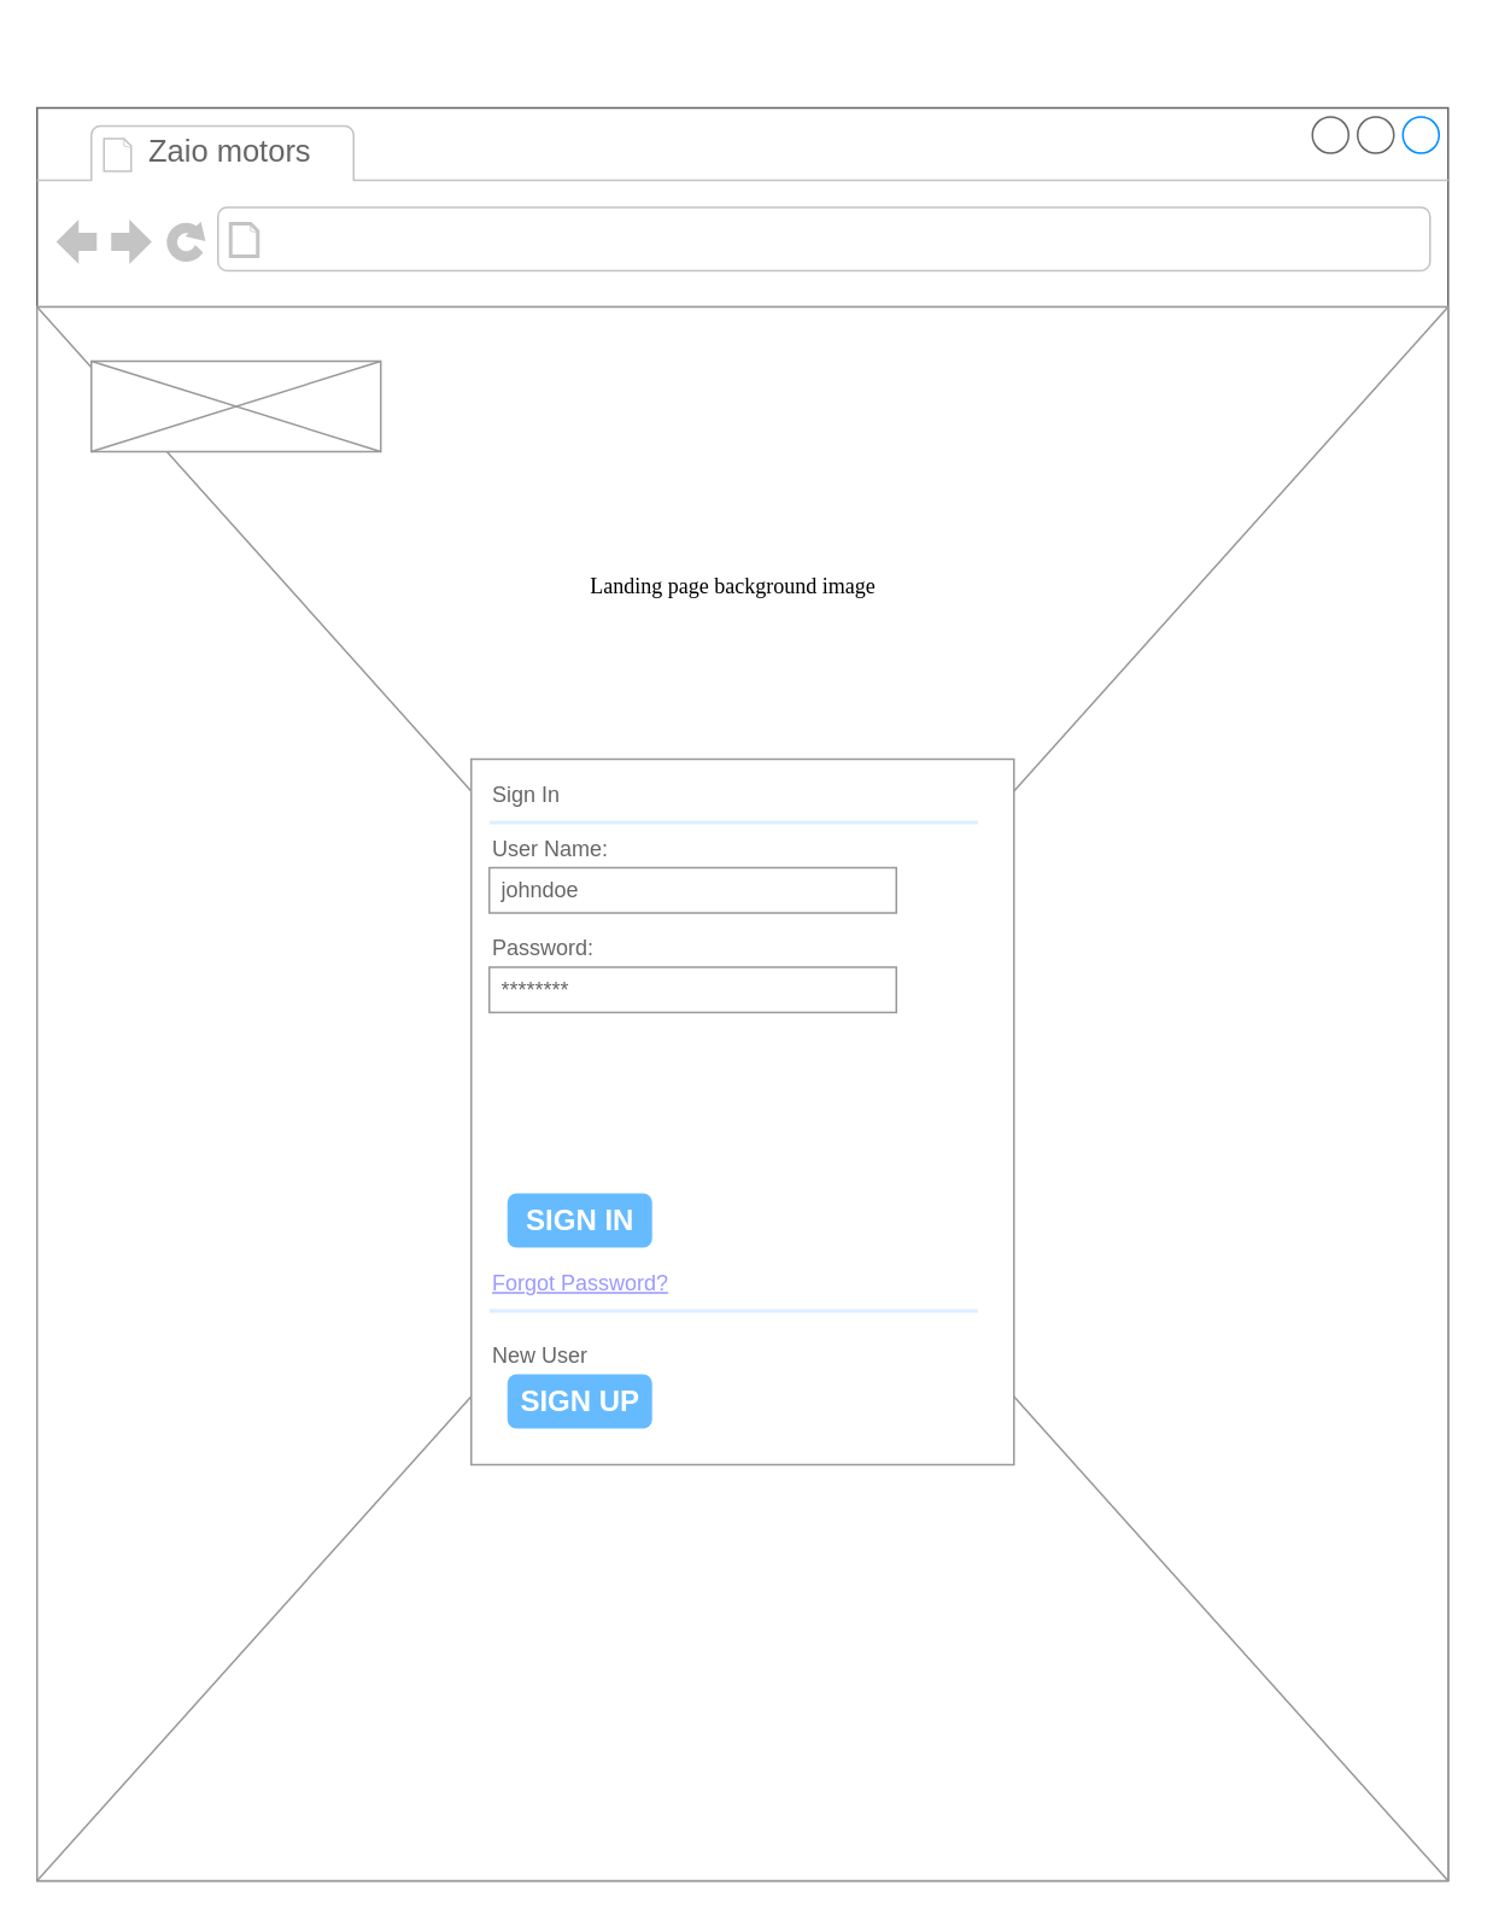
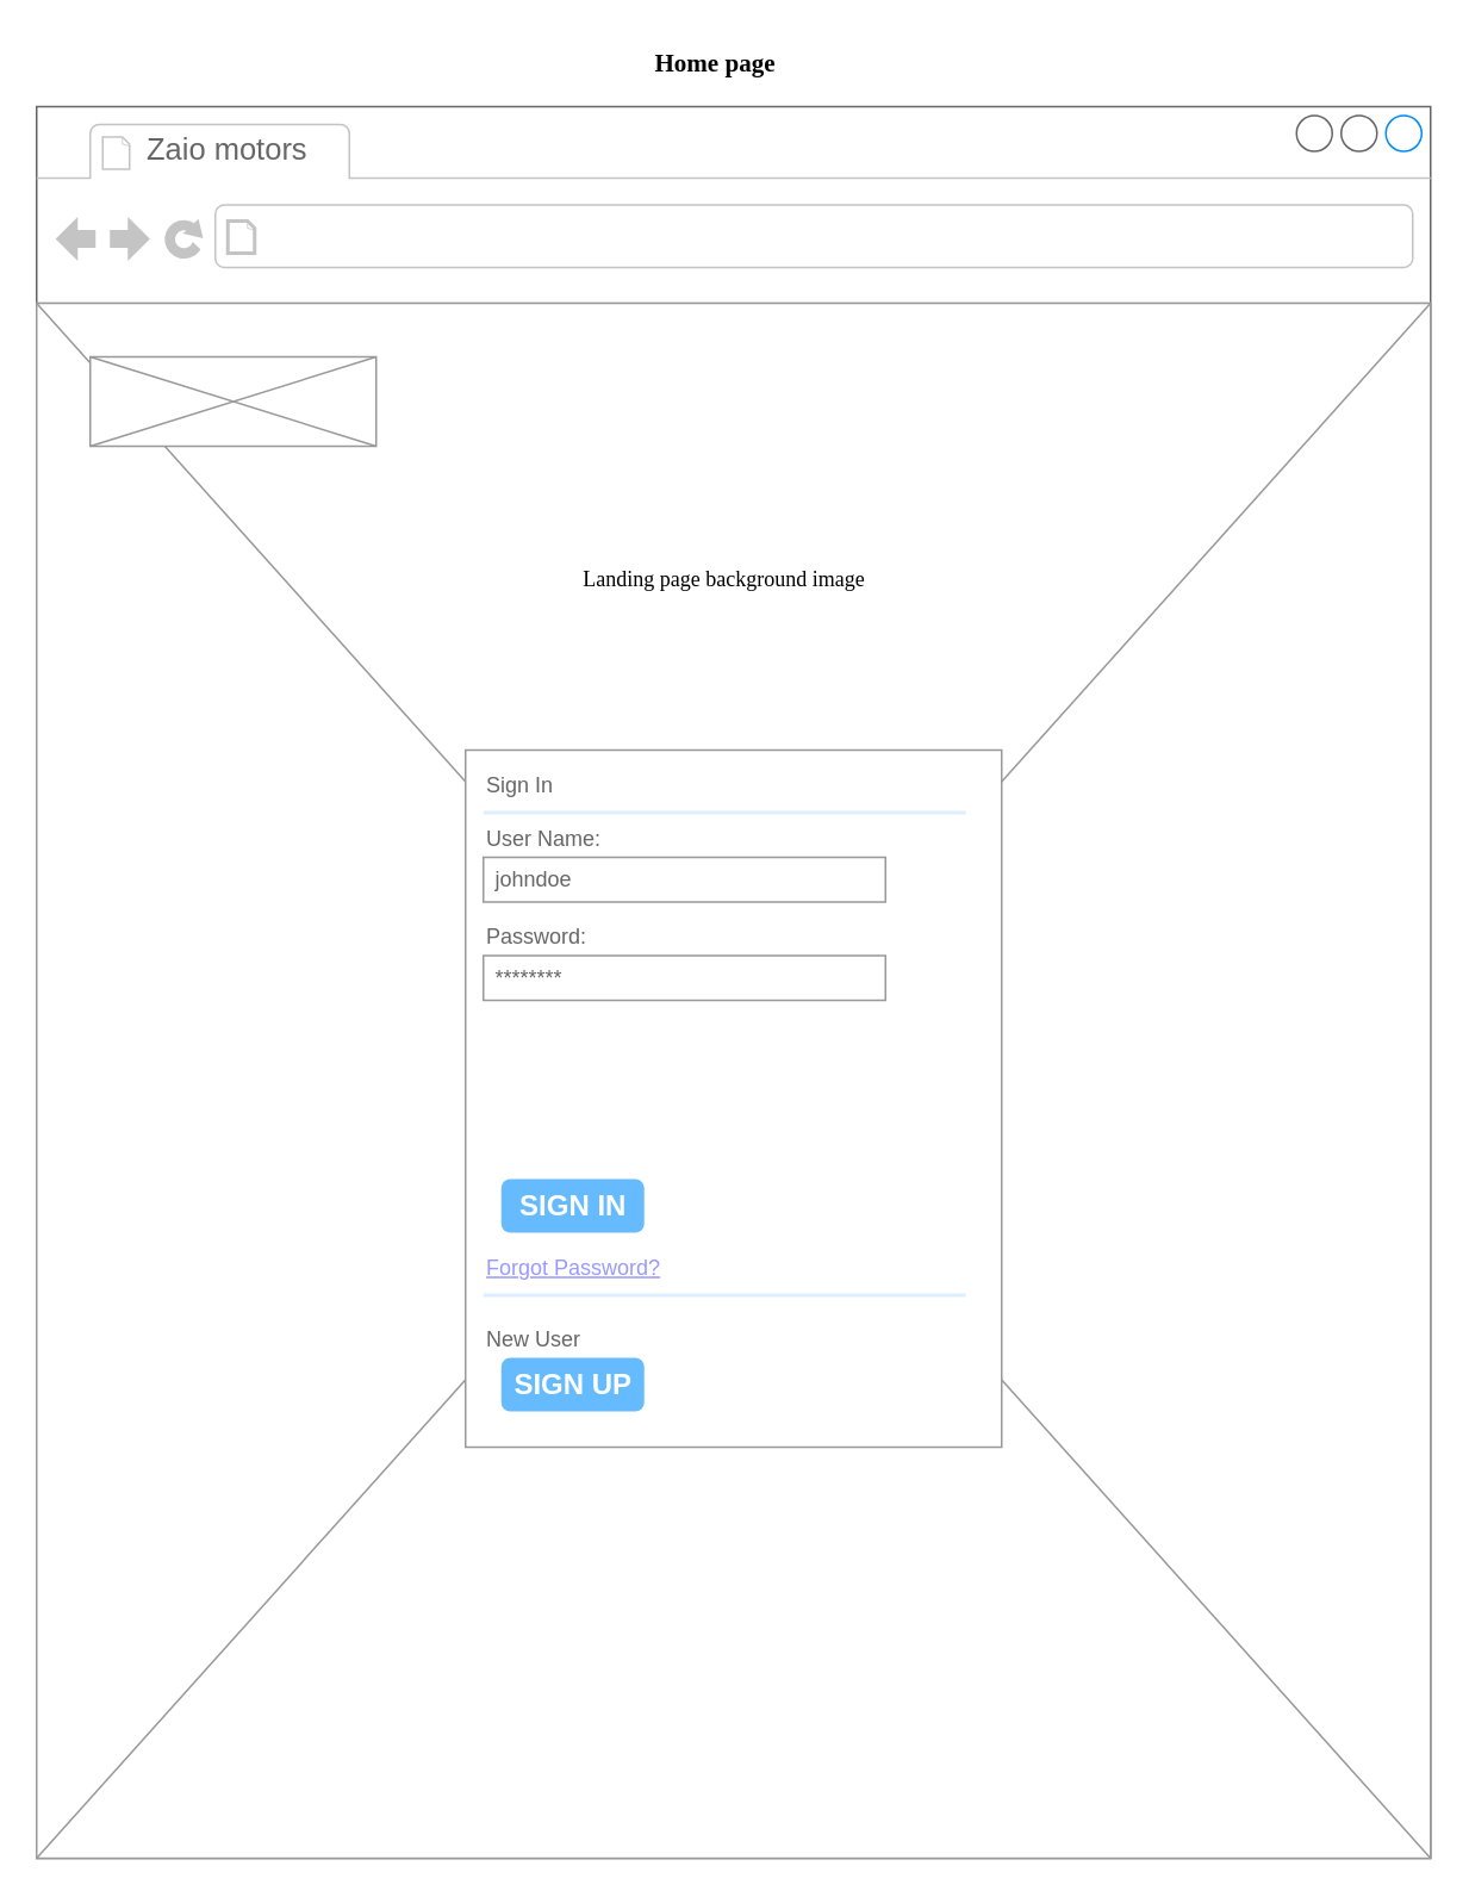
  <mxCell id="0" />
  <mxCell id="1" parent="0" />
+ <mxCell id="2" value="&lt;h3&gt;Home page&lt;/h3&gt;" style="text;html=1;strokeColor=none;fillColor=none;align=center;verticalAlign=middle;whiteSpace=wrap;rounded=0;fontFamily=Tahoma;" vertex="1" parent="1"><mxGeometry x="20" y="20" width="760" height="30" as="geometry" /></mxCell>
  <mxCell id="3" value="" style="strokeWidth=1;shadow=0;dashed=0;align=center;html=1;shape=mxgraph.mockup.containers.browserWindow;rSize=0;strokeColor=#666666;strokeColor2=#008cff;strokeColor3=#c4c4c4;mainText=,;recursiveResize=0;fontFamily=Lucida Console;" vertex="1" parent="1"><mxGeometry x="20" y="59" width="780" height="980" as="geometry" /></mxCell>
  <mxCell id="4" value="Zaio motors" style="strokeWidth=1;shadow=0;dashed=0;align=center;html=1;shape=mxgraph.mockup.containers.anchor;fontSize=17;fontColor=#666666;align=left;" vertex="1" parent="3"><mxGeometry x="60" y="12" width="110" height="26" as="geometry" /></mxCell>
  <mxCell id="5" value="" style="verticalLabelPosition=bottom;shadow=0;dashed=0;align=center;html=1;verticalAlign=top;strokeWidth=1;shape=mxgraph.mockup.graphics.simpleIcon;strokeColor=#999999;fontFamily=Lucida Console;" vertex="1" parent="3"><mxGeometry y="110" width="780" height="870" as="geometry" /></mxCell>
  <mxCell id="6" value="" style="verticalLabelPosition=bottom;shadow=0;dashed=0;align=center;html=1;verticalAlign=top;strokeWidth=1;shape=mxgraph.mockup.graphics.simpleIcon;strokeColor=#999999;fontFamily=Lucida Console;" vertex="1" parent="3"><mxGeometry x="30" y="140" width="160" height="50" as="geometry" /></mxCell>
  <mxCell id="7" value="" style="strokeWidth=1;shadow=0;dashed=0;align=center;html=1;shape=mxgraph.mockup.forms.rrect;rSize=0;strokeColor=#999999;fillColor=#ffffff;fontFamily=Lucida Console;" vertex="1" parent="3"><mxGeometry x="240" y="360" width="300" height="390" as="geometry" /></mxCell>
  <mxCell id="8" value="Sign In" style="strokeWidth=1;shadow=0;dashed=0;align=center;html=1;shape=mxgraph.mockup.forms.anchor;fontSize=12;fontColor=#666666;align=left;resizeWidth=1;spacingLeft=0;" vertex="1" parent="7"><mxGeometry width="150" height="20" relative="1" as="geometry"><mxPoint x="10" y="10" as="offset" /></mxGeometry></mxCell>
  <mxCell id="9" value="" style="shape=line;strokeColor=#ddeeff;strokeWidth=2;html=1;resizeWidth=1;" vertex="1" parent="7"><mxGeometry width="270" height="10" relative="1" as="geometry"><mxPoint x="10" y="30" as="offset" /></mxGeometry></mxCell>
  <mxCell id="10" value="User Name:" style="strokeWidth=1;shadow=0;dashed=0;align=center;html=1;shape=mxgraph.mockup.forms.anchor;fontSize=12;fontColor=#666666;align=left;resizeWidth=1;spacingLeft=0;" vertex="1" parent="7"><mxGeometry width="150" height="20" relative="1" as="geometry"><mxPoint x="10" y="40" as="offset" /></mxGeometry></mxCell>
  <mxCell id="11" value="johndoe" style="strokeWidth=1;shadow=0;dashed=0;align=center;html=1;shape=mxgraph.mockup.forms.rrect;rSize=0;strokeColor=#999999;fontColor=#666666;align=left;spacingLeft=5;resizeWidth=1;" vertex="1" parent="7"><mxGeometry width="225" height="25" relative="1" as="geometry"><mxPoint x="10" y="60" as="offset" /></mxGeometry></mxCell>
  <mxCell id="12" value="Password:" style="strokeWidth=1;shadow=0;dashed=0;align=center;html=1;shape=mxgraph.mockup.forms.anchor;fontSize=12;fontColor=#666666;align=left;resizeWidth=1;spacingLeft=0;" vertex="1" parent="7"><mxGeometry width="150" height="20" relative="1" as="geometry"><mxPoint x="10" y="95" as="offset" /></mxGeometry></mxCell>
  <mxCell id="13" value="********" style="strokeWidth=1;shadow=0;dashed=0;align=center;html=1;shape=mxgraph.mockup.forms.rrect;rSize=0;strokeColor=#999999;fontColor=#666666;align=left;spacingLeft=5;resizeWidth=1;" vertex="1" parent="7"><mxGeometry width="225" height="25" relative="1" as="geometry"><mxPoint x="10" y="115" as="offset" /></mxGeometry></mxCell>
  <mxCell id="14" value="SIGN IN" style="strokeWidth=1;shadow=0;dashed=0;align=center;html=1;shape=mxgraph.mockup.forms.rrect;rSize=5;strokeColor=none;fontColor=#ffffff;fillColor=#66bbff;fontSize=16;fontStyle=1;" vertex="1" parent="7"><mxGeometry y="1" width="80" height="30" relative="1" as="geometry"><mxPoint x="20" y="-150" as="offset" /></mxGeometry></mxCell>
  <mxCell id="15" value="Forgot Password?" style="strokeWidth=1;shadow=0;dashed=0;align=center;html=1;shape=mxgraph.mockup.forms.anchor;fontSize=12;fontColor=#9999ff;align=left;spacingLeft=0;fontStyle=4;resizeWidth=1;" vertex="1" parent="7"><mxGeometry y="1" width="225" height="20" relative="1" as="geometry"><mxPoint x="10" y="-110" as="offset" /></mxGeometry></mxCell>
  <mxCell id="16" value="" style="shape=line;strokeColor=#ddeeff;strokeWidth=2;html=1;resizeWidth=1;" vertex="1" parent="7"><mxGeometry y="1" width="270" height="10" relative="1" as="geometry"><mxPoint x="10" y="-90" as="offset" /></mxGeometry></mxCell>
  <mxCell id="17" value="New User" style="strokeWidth=1;shadow=0;dashed=0;align=center;html=1;shape=mxgraph.mockup.forms.anchor;fontSize=12;fontColor=#666666;align=left;spacingLeft=0;resizeWidth=1;" vertex="1" parent="7"><mxGeometry y="1" width="225" height="20" relative="1" as="geometry"><mxPoint x="10" y="-70" as="offset" /></mxGeometry></mxCell>
  <mxCell id="18" value="SIGN UP" style="strokeWidth=1;shadow=0;dashed=0;align=center;html=1;shape=mxgraph.mockup.forms.rrect;rSize=5;strokeColor=none;fontColor=#ffffff;fillColor=#66bbff;fontSize=16;fontStyle=1;" vertex="1" parent="7"><mxGeometry y="1" width="80" height="30" relative="1" as="geometry"><mxPoint x="20" y="-50" as="offset" /></mxGeometry></mxCell>
  <mxCell id="19" value="Landing page background image" style="text;html=1;strokeColor=none;fillColor=none;align=center;verticalAlign=middle;whiteSpace=wrap;rounded=0;fontFamily=Lucida Console;" vertex="1" parent="3"><mxGeometry x="90" y="240" width="590" height="50" as="geometry" /></mxCell>
